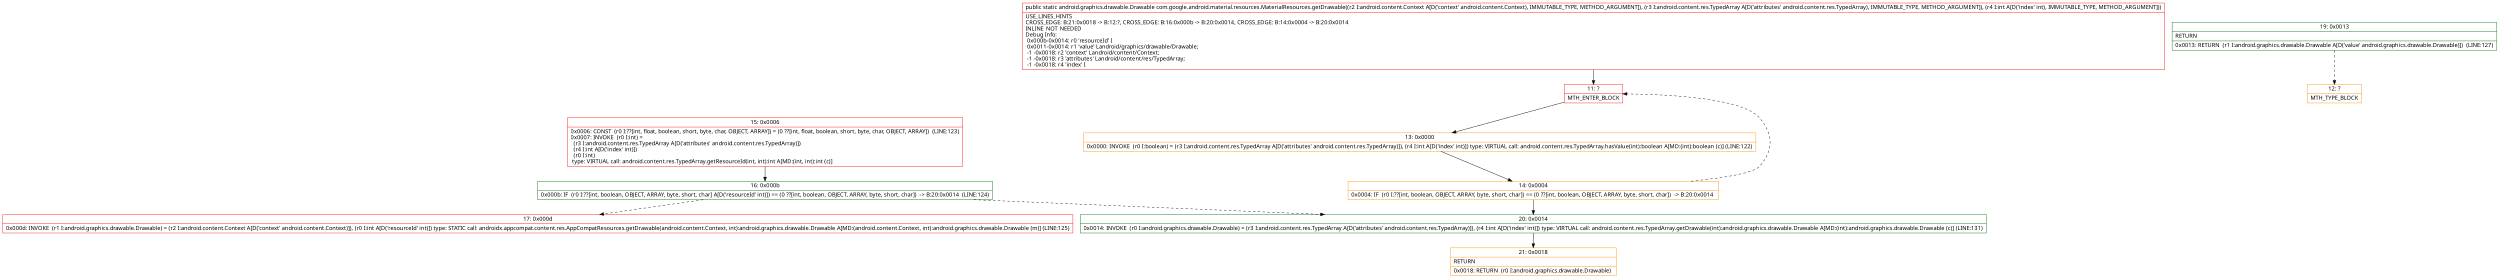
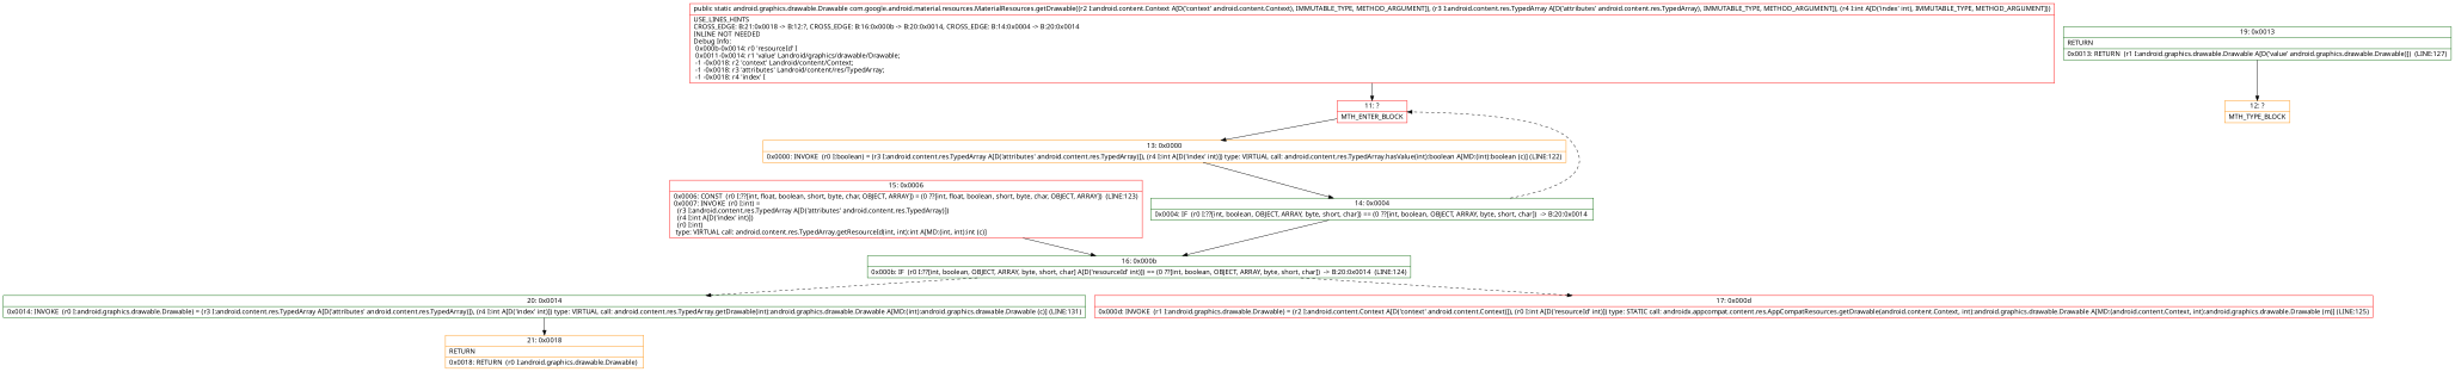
  digraph {
    fontname="Noto Sans"
    node [color=red fontname="Noto Sans" shape=record]
    edge [fontname="Noto Sans"]
    n1 [label="{11\:\ ?|MTH_ENTER_BLOCK\l}"]
    n2 [color=darkorange label="{13\:\ 0x0000|0x0000: INVOKE  (r0 I:boolean) = (r3 I:android.content.res.TypedArray A[D('attributes' android.content.res.TypedArray)]), (r4 I:int A[D('index' int)]) type: VIRTUAL call: android.content.res.TypedArray.hasValue(int):boolean A[MD:(int):boolean (c)] (LINE:122)\l}"]
-   n3 [color=darkorange label="{14\:\ 0x0004|0x0004: IF  (r0 I:??[int, boolean, OBJECT, ARRAY, byte, short, char]) == (0 ??[int, boolean, OBJECT, ARRAY, byte, short, char])  \-\> B:20:0x0014 \l}"]
+   n3 [color=darkgreen label="{14\:\ 0x0004|0x0004: IF  (r0 I:??[int, boolean, OBJECT, ARRAY, byte, short, char]) == (0 ??[int, boolean, OBJECT, ARRAY, byte, short, char])  \-\> B:20:0x0014 \l}"]
    n4 [color=darkgreen label="{20\:\ 0x0014|0x0014: INVOKE  (r0 I:android.graphics.drawable.Drawable) = (r3 I:android.content.res.TypedArray A[D('attributes' android.content.res.TypedArray)]), (r4 I:int A[D('index' int)]) type: VIRTUAL call: android.content.res.TypedArray.getDrawable(int):android.graphics.drawable.Drawable A[MD:(int):android.graphics.drawable.Drawable (c)] (LINE:131)\l}"]
    n5 [label="{15\:\ 0x0006|0x0006: CONST  (r0 I:??[int, float, boolean, short, byte, char, OBJECT, ARRAY]) = (0 ??[int, float, boolean, short, byte, char, OBJECT, ARRAY])  (LINE:123)\l0x0007: INVOKE  (r0 I:int) = \l  (r3 I:android.content.res.TypedArray A[D('attributes' android.content.res.TypedArray)])\l  (r4 I:int A[D('index' int)])\l  (r0 I:int)\l type: VIRTUAL call: android.content.res.TypedArray.getResourceId(int, int):int A[MD:(int, int):int (c)]\l}"]
    n6 [color=darkgreen label="{16\:\ 0x000b|0x000b: IF  (r0 I:??[int, boolean, OBJECT, ARRAY, byte, short, char] A[D('resourceId' int)]) == (0 ??[int, boolean, OBJECT, ARRAY, byte, short, char])  \-\> B:20:0x0014  (LINE:124)\l}"]
    n7 [color=darkorange label="{21\:\ 0x0018|RETURN\l|0x0018: RETURN  (r0 I:android.graphics.drawable.Drawable) \l}"]
    n8 [label="{17\:\ 0x000d|0x000d: INVOKE  (r1 I:android.graphics.drawable.Drawable) = (r2 I:android.content.Context A[D('context' android.content.Context)]), (r0 I:int A[D('resourceId' int)]) type: STATIC call: androidx.appcompat.content.res.AppCompatResources.getDrawable(android.content.Context, int):android.graphics.drawable.Drawable A[MD:(android.content.Context, int):android.graphics.drawable.Drawable (m)] (LINE:125)\l}"]
    n9 [color=darkgreen label="{19\:\ 0x0013|RETURN\l|0x0013: RETURN  (r1 I:android.graphics.drawable.Drawable A[D('value' android.graphics.drawable.Drawable)])  (LINE:127)\l}"]
    n10 [color=darkorange label="{12\:\ ?|MTH_TYPE_BLOCK\l}"]
    n11 [label="{public static android.graphics.drawable.Drawable com.google.android.material.resources.MaterialResources.getDrawable((r2 I:android.content.Context A[D('context' android.content.Context), IMMUTABLE_TYPE, METHOD_ARGUMENT]), (r3 I:android.content.res.TypedArray A[D('attributes' android.content.res.TypedArray), IMMUTABLE_TYPE, METHOD_ARGUMENT]), (r4 I:int A[D('index' int), IMMUTABLE_TYPE, METHOD_ARGUMENT]))  | USE_LINES_HINTS\lCROSS_EDGE: B:21:0x0018 \-\> B:12:?, CROSS_EDGE: B:16:0x000b \-\> B:20:0x0014, CROSS_EDGE: B:14:0x0004 \-\> B:20:0x0014\lINLINE_NOT_NEEDED\lDebug Info:\l  0x000b\-0x0014: r0 'resourceId' I\l  0x0011\-0x0014: r1 'value' Landroid\/graphics\/drawable\/Drawable;\l  \-1 \-0x0018: r2 'context' Landroid\/content\/Context;\l  \-1 \-0x0018: r3 'attributes' Landroid\/content\/res\/TypedArray;\l  \-1 \-0x0018: r4 'index' I\l}"]
    n1 -> n2
    n2 -> n3
    n3 -> n1 [style=dashed]
-   n3 -> n4
+   n3 -> n6
    n4 -> n7
    n5 -> n6
    n6 -> n4 [style=dashed]
    n6 -> n8 [style=dashed]
-   n9 -> n10 [style=dashed]
+   n9 -> n10
    n11 -> n1
  }
